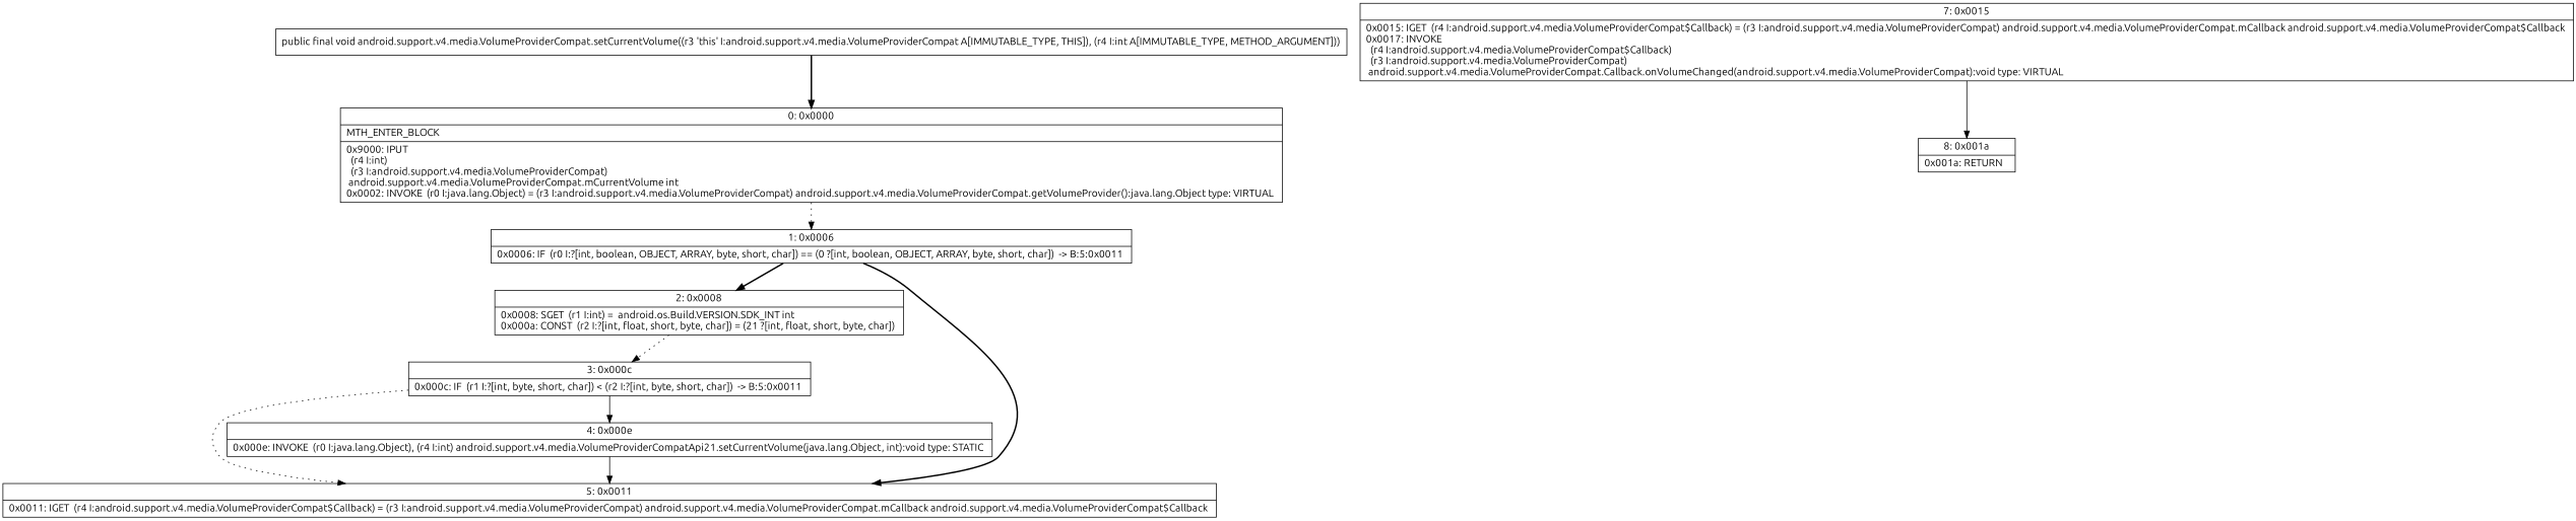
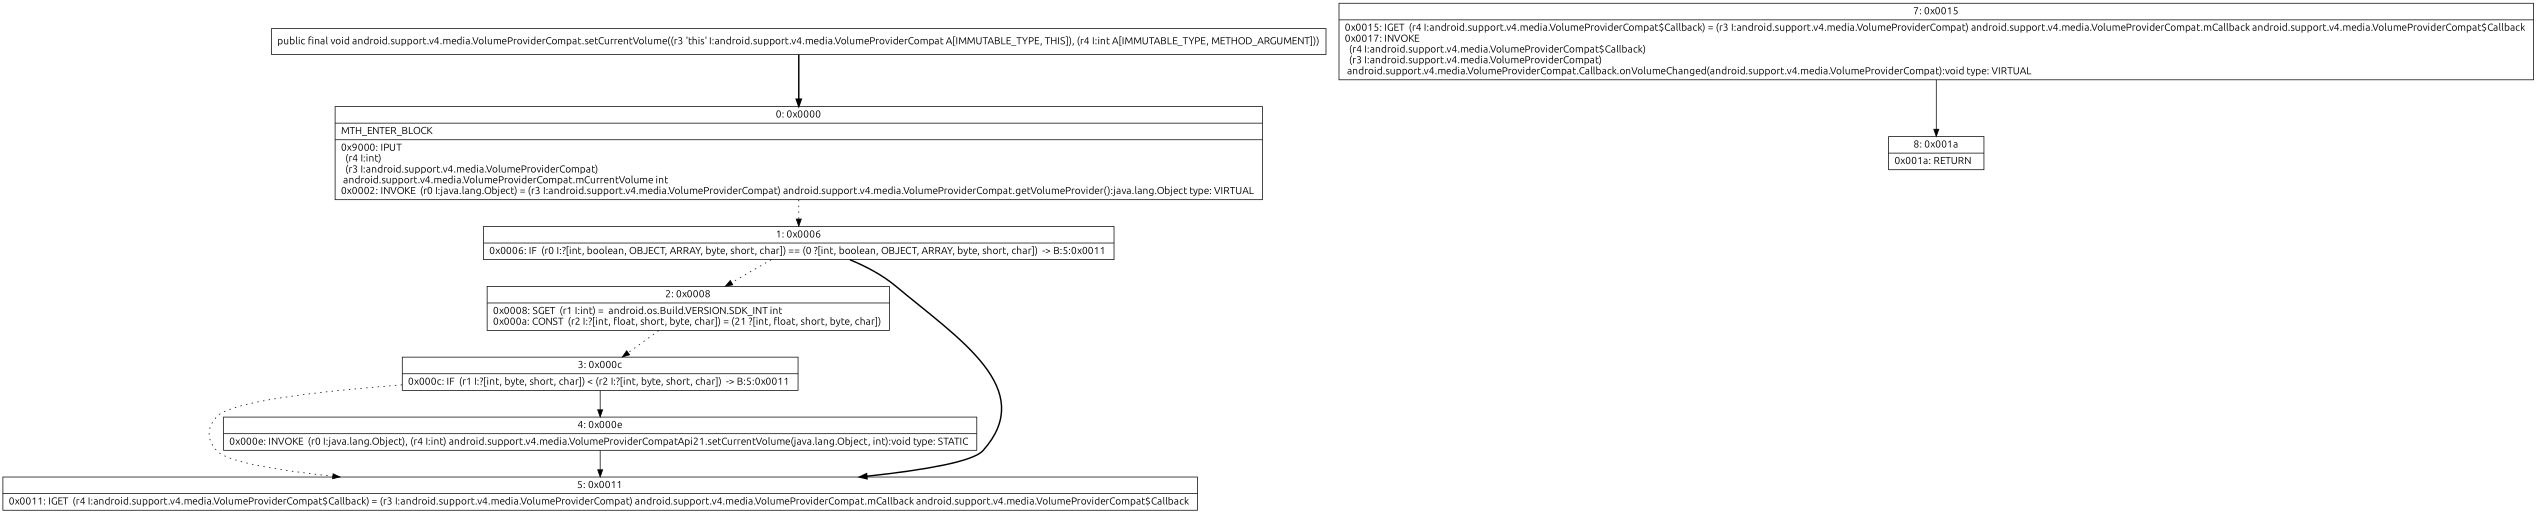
  digraph {
    fontname=Ubuntu
    node [fontname=Ubuntu shape=record]
    edge [fontname=Ubuntu style=dotted]
    n1 [label="{0\:\ 0x0000|MTH_ENTER_BLOCK\l|0x9000: IPUT  \l  (r4 I:int)\l  (r3 I:android.support.v4.media.VolumeProviderCompat)\l android.support.v4.media.VolumeProviderCompat.mCurrentVolume int \l0x0002: INVOKE  (r0 I:java.lang.Object) = (r3 I:android.support.v4.media.VolumeProviderCompat) android.support.v4.media.VolumeProviderCompat.getVolumeProvider():java.lang.Object type: VIRTUAL \l}"]
    n2 [label="{1\:\ 0x0006|0x0006: IF  (r0 I:?[int, boolean, OBJECT, ARRAY, byte, short, char]) == (0 ?[int, boolean, OBJECT, ARRAY, byte, short, char])  \-\> B:5:0x0011 \l}"]
    n3 [label="{2\:\ 0x0008|0x0008: SGET  (r1 I:int) =  android.os.Build.VERSION.SDK_INT int \l0x000a: CONST  (r2 I:?[int, float, short, byte, char]) = (21 ?[int, float, short, byte, char]) \l}"]
    n4 [label="{5\:\ 0x0011|0x0011: IGET  (r4 I:android.support.v4.media.VolumeProviderCompat$Callback) = (r3 I:android.support.v4.media.VolumeProviderCompat) android.support.v4.media.VolumeProviderCompat.mCallback android.support.v4.media.VolumeProviderCompat$Callback \l}"]
    n5 [label="{3\:\ 0x000c|0x000c: IF  (r1 I:?[int, byte, short, char]) \< (r2 I:?[int, byte, short, char])  \-\> B:5:0x0011 \l}"]
    n6 [label="{4\:\ 0x000e|0x000e: INVOKE  (r0 I:java.lang.Object), (r4 I:int) android.support.v4.media.VolumeProviderCompatApi21.setCurrentVolume(java.lang.Object, int):void type: STATIC \l}"]
    n7 [label="{7\:\ 0x0015|0x0015: IGET  (r4 I:android.support.v4.media.VolumeProviderCompat$Callback) = (r3 I:android.support.v4.media.VolumeProviderCompat) android.support.v4.media.VolumeProviderCompat.mCallback android.support.v4.media.VolumeProviderCompat$Callback \l0x0017: INVOKE  \l  (r4 I:android.support.v4.media.VolumeProviderCompat$Callback)\l  (r3 I:android.support.v4.media.VolumeProviderCompat)\l android.support.v4.media.VolumeProviderCompat.Callback.onVolumeChanged(android.support.v4.media.VolumeProviderCompat):void type: VIRTUAL \l}"]
    n8 [label="{8\:\ 0x001a|0x001a: RETURN   \l}"]
    n9 [label="{public final void android.support.v4.media.VolumeProviderCompat.setCurrentVolume((r3 'this' I:android.support.v4.media.VolumeProviderCompat A[IMMUTABLE_TYPE, THIS]), (r4 I:int A[IMMUTABLE_TYPE, METHOD_ARGUMENT])) }"]
    n1 -> n2
-   n2 -> n3 [style=bold]
+   n2 -> n3
    n2 -> n4 [style=bold]
    n3 -> n5
    n5 -> n4
    n5 -> n6 [style=solid]
    n6 -> n4 [style=solid]
    n7 -> n8 [style=solid]
    n9 -> n1 [style=bold]
  }
